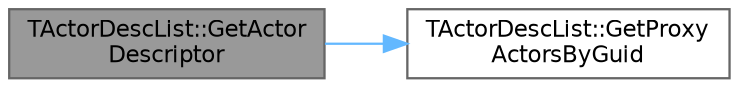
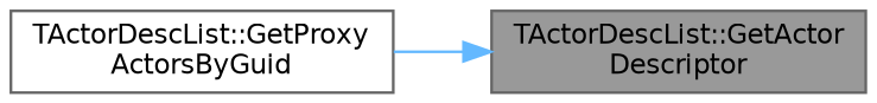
  digraph {
    rankdir=LR
    node [fontname=Helvetica fontsize=10 shape=box style=filled]
    n1 [color=gray40 fillcolor=grey60 fontcolor=black height=0.2 label="TActorDescList::GetActor\lDescriptor" width=0.4]
    n2 [color=grey40 fillcolor=white height=0.2 label="TActorDescList::GetProxy\lActorsByGuid" width=0.4]
-   n1 -> n2 [color=steelblue1 fontname=Helvetica fontsize=10 labelfontname=Helvetica labelfontsize=10 style=solid]
+   n2 -> n1 [color=steelblue1 fontname=Helvetica fontsize=10 labelfontname=Helvetica labelfontsize=10 style=solid]
  }
